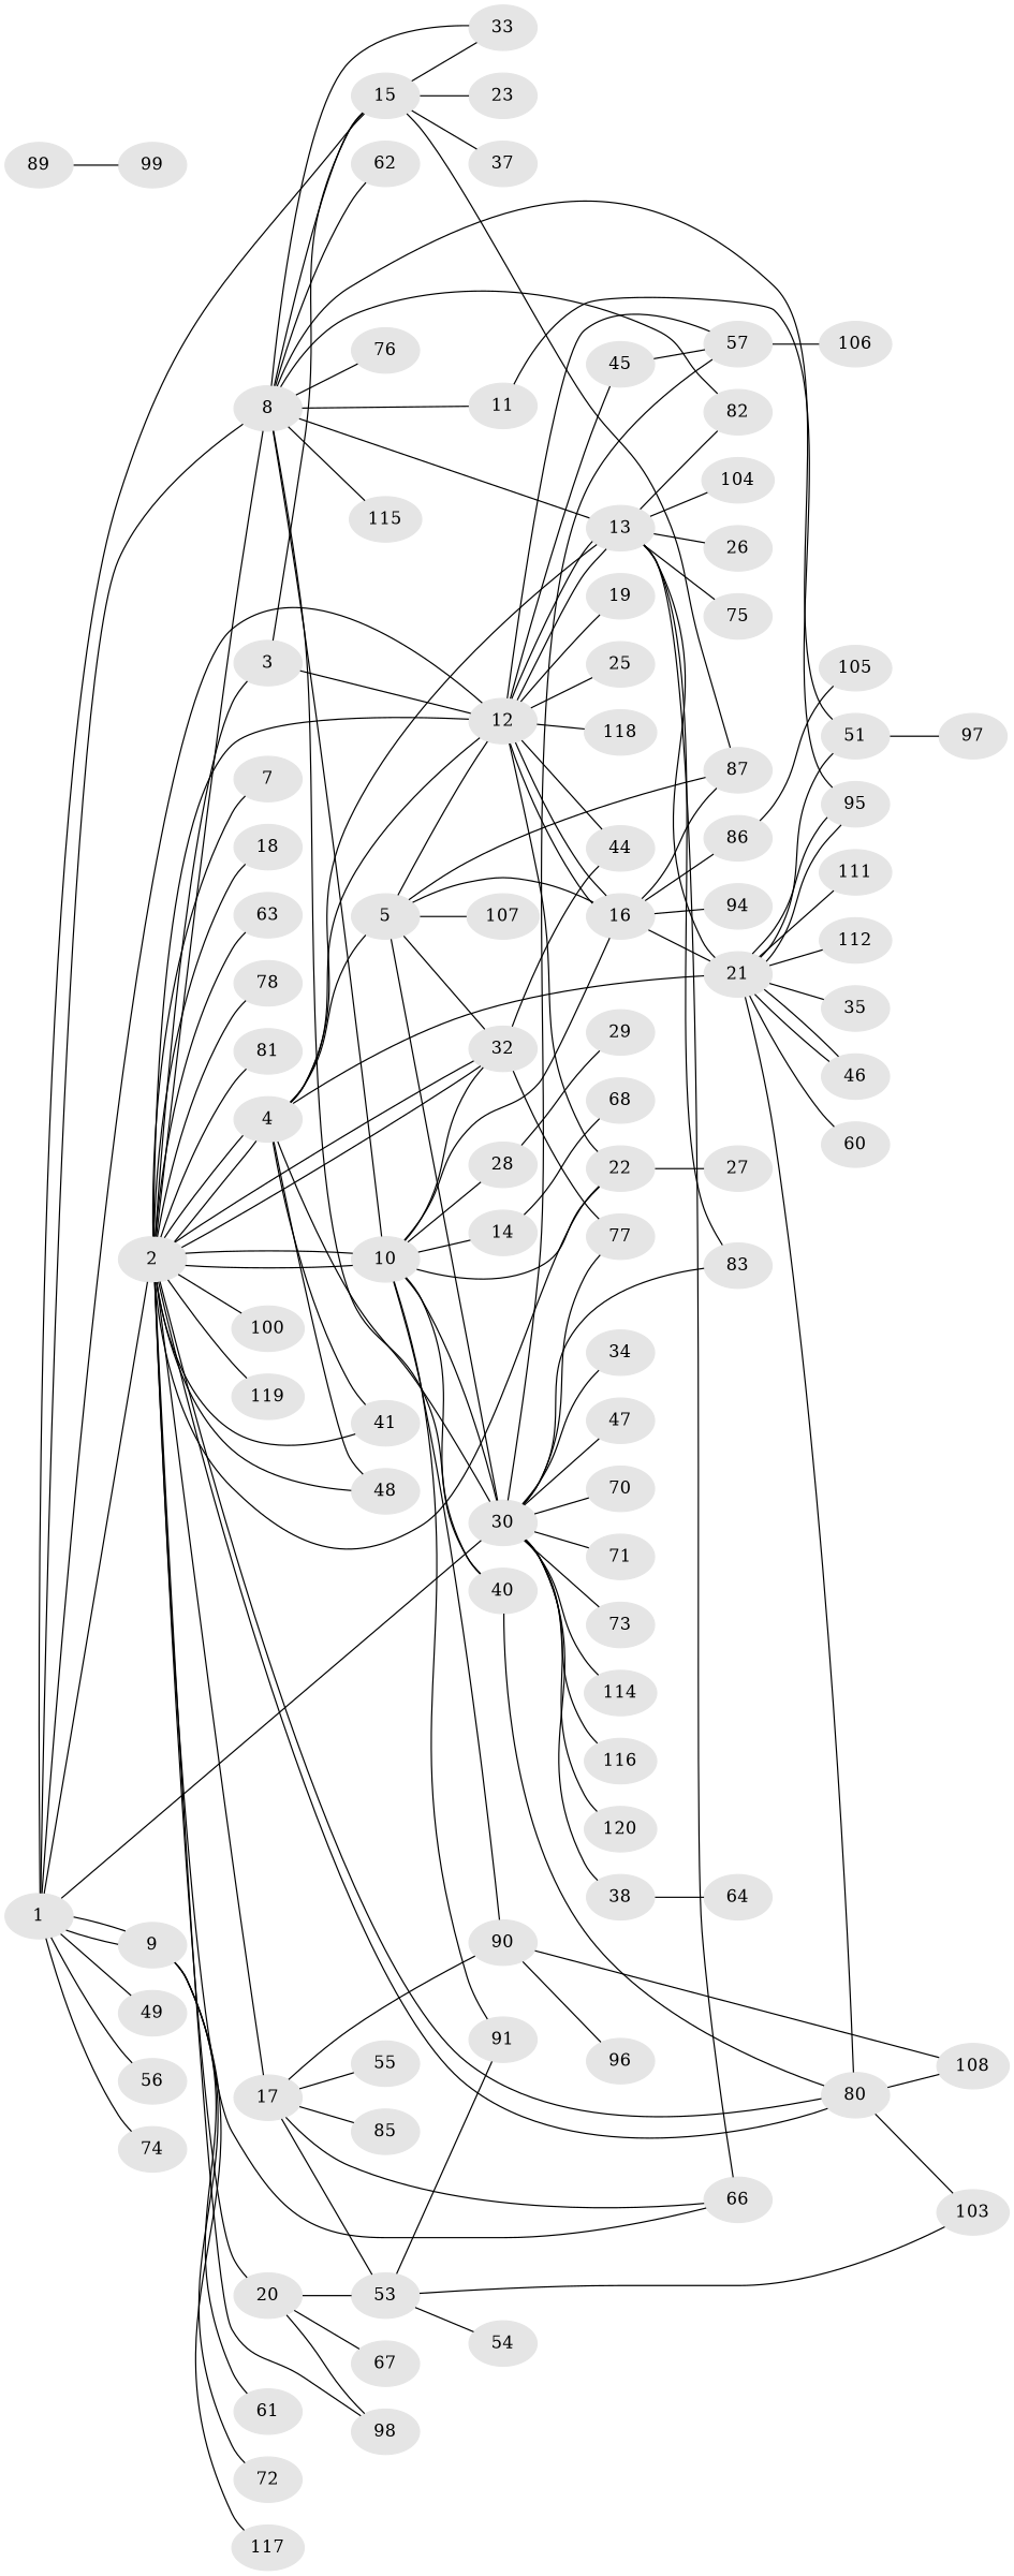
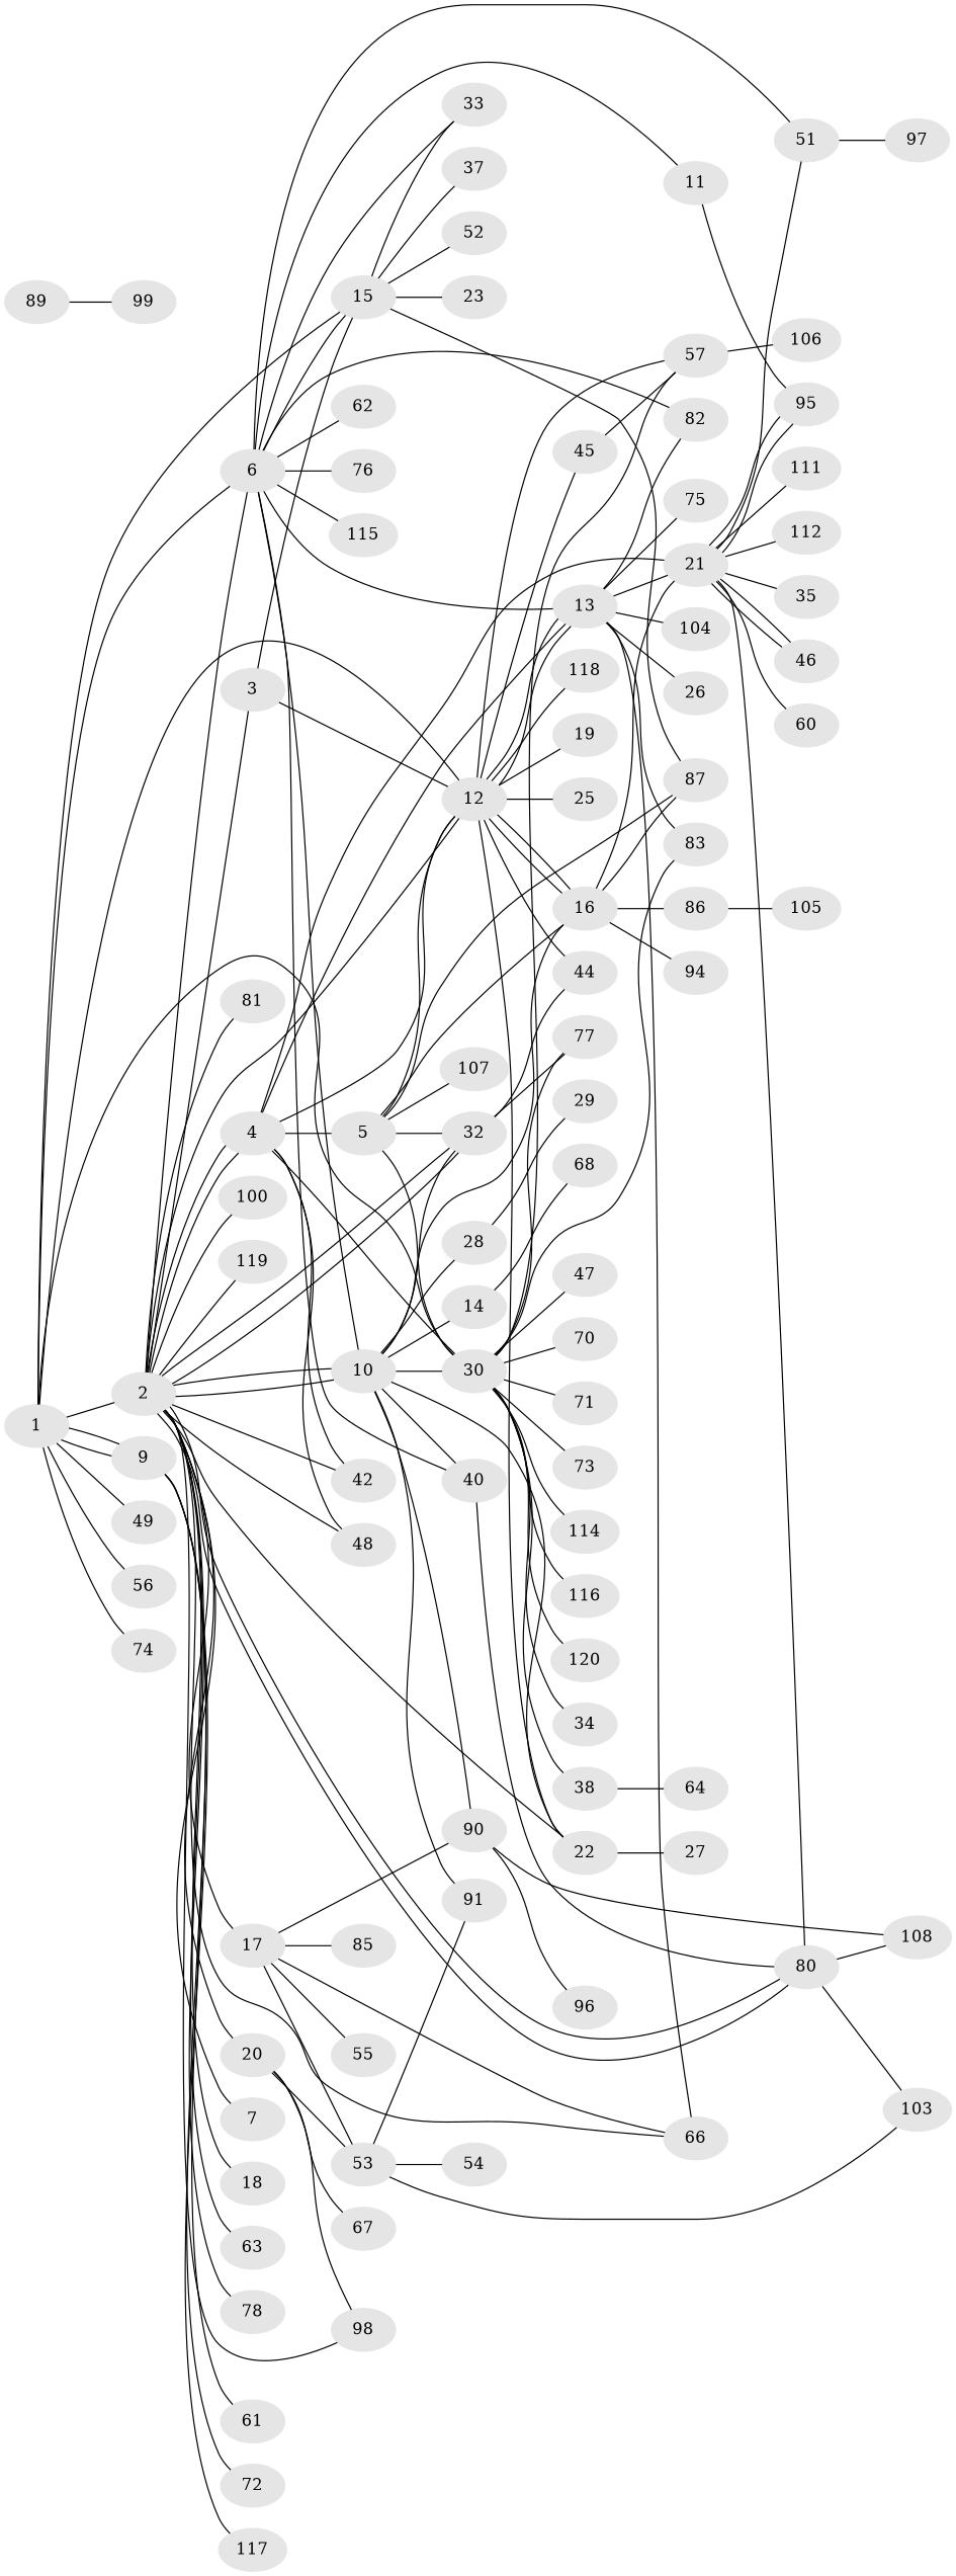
  graph {
    rankdir=LR
    node [color=gray90 style=filled]
    1 [super="+60"]
    2 [super="+88"]
-   8 [super="+110"]
+   8 [super="+110" label=6]
    9 [super="+24"]
    12 [super="+65"]
    15 [super="+84"]
    30 [super="+93"]
    49
    56
    74
    3 [super="+120"]
    4 [super="+6"]
    7
    10 [super="+41"]
    17 [super="+50"]
    18
    20 [super="+36"]
    22
    32 [super="+39"]
-   42 [label=41]
+   42
    63
    66
    78
    80 [super="+92"]
    81
    98
    100
    119
    48 [super="+79"]
    13 [super="+59"]
    11
    33
    40 [super="+113"]
    51
    62
    76
    82
    115
    61
    72
    117
    16 [super="+102"]
    19
    25
    44
    45
    57 [super="+109"]
    118
    87
    23
    37
+   52
    83
    34
    38
    47
    70
    71
    73
    77
    114
    116
    n63 [label=120]
    5 [super="+43"]
    21 [super="+31"]
    14 [super="+101"]
    28
    90
    91 [super="+121"]
    53
    55
    85
    67
    27
    103
    108
    89
    99
    107
    26
    75
    104
    95
    35
    46
    n86 [label=60]
    111
    112
    86
    94
    97
    68
    29
    96
    106
    105
    54
    64
    1 -- 2
    1 -- 8
    1 -- 9
    1 -- 9
    1 -- 12
    1 -- 15
    1 -- 30
    1 -- 49
    1 -- 56
    1 -- 74
    2 -- 8
    2 -- 12 [weight=2]
    2 -- 3
    2 -- 4
    2 -- 4
    2 -- 7
    2 -- 10
    2 -- 10
    2 -- 17
    2 -- 18
    2 -- 20
    2 -- 22
    2 -- 32
    2 -- 32
    2 -- 42
    2 -- 63
    2 -- 66
    2 -- 78
    2 -- 80
    2 -- 80
    2 -- 81
    2 -- 98
    2 -- 100
    2 -- 119
    2 -- 48
    8 -- 15
    8 -- 10
    8 -- 13
    8 -- 11
    8 -- 33
    8 -- 40
    8 -- 51
    8 -- 62
    8 -- 76
    8 -- 82
    8 -- 115
    9 -- 61
    9 -- 72
    9 -- 117
    12 -- 22
    12 -- 13
    12 -- 13
    12 -- 16
    12 -- 16
    12 -- 19
    12 -- 25
    12 -- 44
    12 -- 45
    12 -- 57
    12 -- 118
    15 -- 33
    15 -- 87
    15 -- 23
    15 -- 37
+   15 -- 52
    30 -- 57
    30 -- 83
    30 -- 34
    30 -- 38
    30 -- 47
    30 -- 70
    30 -- 71
    30 -- 73
    30 -- 77
    30 -- 114
    30 -- 116
    30 -- n63
    3 -- 12
    3 -- 15
    4 -- 12
    4 -- 30
    4 -- 42
    4 -- 48
    4 -- 13
    4 -- 5
    4 -- 21
    10 -- 30
    10 -- 22
    10 -- 32
    10 -- 40
    10 -- 16
    10 -- 14
    10 -- 28
    10 -- 90
    10 -- 91
    17 -- 66
    17 -- 90
    17 -- 53
    17 -- 55
    17 -- 85
    20 -- 98
    20 -- 53
    20 -- 67
    22 -- 27
    32 -- 44
    32 -- 77
    80 -- 103
    80 -- 108
    13 -- 66
    13 -- 82
    13 -- 83
    13 -- 21
    13 -- 26
    13 -- 75
    13 -- 104
    11 -- 95
    40 -- 80
    51 -- 97
    16 -- 87
    16 -- 21
    16 -- 86
    16 -- 94
    45 -- 57
    57 -- 106
    38 -- 64
    5 -- 12
    5 -- 30
    5 -- 32
    5 -- 16
    5 -- 87
    5 -- 107
    21 -- 80
    21 -- 51
    21 -- 95
    21 -- 95
    21 -- 35
    21 -- 46
    21 -- 46
    21 -- n86
    21 -- 111
    21 -- 112
    14 -- 68
    28 -- 29
    90 -- 108
    90 -- 96
    53 -- 91
    53 -- 103
    53 -- 54
    89 -- 99
    86 -- 105
  }
